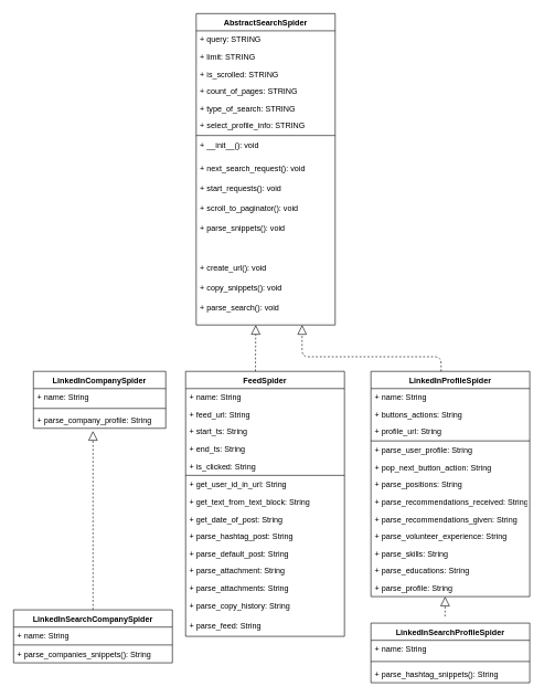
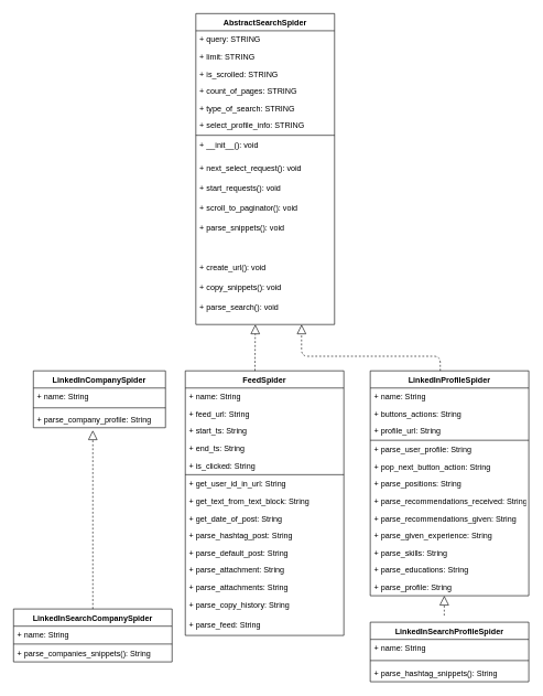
  <mxCell id="0" />
  <mxCell id="1" parent="0" />
  <mxCell id="2" value="AbstractSearchSpider" style="swimlane;fontStyle=1;align=center;verticalAlign=top;childLayout=stackLayout;horizontal=1;startSize=26;horizontalStack=0;resizeParent=1;resizeParentMax=0;resizeLast=0;collapsible=1;marginBottom=0;" vertex="1" parent="1"><mxGeometry x="296" y="20" width="210" height="470" as="geometry" /></mxCell>
  <mxCell id="3" value="+ query: STRING&#10;" style="text;strokeColor=none;fillColor=none;align=left;verticalAlign=top;spacingLeft=4;spacingRight=4;overflow=hidden;rotatable=0;points=[[0,0.5],[1,0.5]];portConstraint=eastwest;" vertex="1" parent="2"><mxGeometry y="26" width="210" height="26" as="geometry" /></mxCell>
  <mxCell id="4" value="+ limit: STRING&#10;" style="text;strokeColor=none;fillColor=none;align=left;verticalAlign=top;spacingLeft=4;spacingRight=4;overflow=hidden;rotatable=0;points=[[0,0.5],[1,0.5]];portConstraint=eastwest;" vertex="1" parent="2"><mxGeometry y="52" width="210" height="26" as="geometry" /></mxCell>
  <mxCell id="5" value="+ is_scrolled: STRING&#10;" style="text;strokeColor=none;fillColor=none;align=left;verticalAlign=top;spacingLeft=4;spacingRight=4;overflow=hidden;rotatable=0;points=[[0,0.5],[1,0.5]];portConstraint=eastwest;" vertex="1" parent="2"><mxGeometry y="78" width="210" height="26" as="geometry" /></mxCell>
  <mxCell id="6" value="+ count_of_pages: STRING&#10;" style="text;strokeColor=none;fillColor=none;align=left;verticalAlign=top;spacingLeft=4;spacingRight=4;overflow=hidden;rotatable=0;points=[[0,0.5],[1,0.5]];portConstraint=eastwest;" vertex="1" parent="2"><mxGeometry y="104" width="210" height="26" as="geometry" /></mxCell>
  <mxCell id="7" value="+ type_of_search: STRING&#10;" style="text;strokeColor=none;fillColor=none;align=left;verticalAlign=top;spacingLeft=4;spacingRight=4;overflow=hidden;rotatable=0;points=[[0,0.5],[1,0.5]];portConstraint=eastwest;" vertex="1" parent="2"><mxGeometry y="130" width="210" height="26" as="geometry" /></mxCell>
  <mxCell id="8" value="+ select_profile_info: STRING&#10;" style="text;strokeColor=none;fillColor=none;align=left;verticalAlign=top;spacingLeft=4;spacingRight=4;overflow=hidden;rotatable=0;points=[[0,0.5],[1,0.5]];portConstraint=eastwest;" vertex="1" parent="2"><mxGeometry y="156" width="210" height="26" as="geometry" /></mxCell>
  <mxCell id="9" value="" style="line;strokeWidth=1;fillColor=none;align=left;verticalAlign=middle;spacingTop=-1;spacingLeft=3;spacingRight=3;rotatable=0;labelPosition=right;points=[];portConstraint=eastwest;" vertex="1" parent="2"><mxGeometry y="182" width="210" height="4" as="geometry" /></mxCell>
  <mxCell id="10" value="+ __init__(): void" style="text;strokeColor=none;fillColor=none;align=left;verticalAlign=top;spacingLeft=4;spacingRight=4;overflow=hidden;rotatable=0;points=[[0,0.5],[1,0.5]];portConstraint=eastwest;" vertex="1" parent="2"><mxGeometry y="186" width="210" height="284" as="geometry" /></mxCell>
- <mxCell id="11" value="+ next_search_request(): void" style="text;strokeColor=none;fillColor=none;align=left;verticalAlign=top;spacingLeft=4;spacingRight=4;overflow=hidden;rotatable=0;points=[[0,0.5],[1,0.5]];portConstraint=eastwest;" vertex="1" parent="1"><mxGeometry x="296" y="240" width="180" height="30" as="geometry" /></mxCell>
+ <mxCell id="11" value="+ next_select_request(): void" style="text;strokeColor=none;fillColor=none;align=left;verticalAlign=top;spacingLeft=4;spacingRight=4;overflow=hidden;rotatable=0;points=[[0,0.5],[1,0.5]];portConstraint=eastwest;" vertex="1" parent="1"><mxGeometry x="296" y="240" width="180" height="30" as="geometry" /></mxCell>
  <mxCell id="12" value="+ start_requests(): void" style="text;strokeColor=none;fillColor=none;align=left;verticalAlign=top;spacingLeft=4;spacingRight=4;overflow=hidden;rotatable=0;points=[[0,0.5],[1,0.5]];portConstraint=eastwest;" vertex="1" parent="1"><mxGeometry x="296" y="270" width="210" height="30" as="geometry" /></mxCell>
  <mxCell id="13" value="+ scroll_to_paginator(): void" style="text;strokeColor=none;fillColor=none;align=left;verticalAlign=top;spacingLeft=4;spacingRight=4;overflow=hidden;rotatable=0;points=[[0,0.5],[1,0.5]];portConstraint=eastwest;" vertex="1" parent="1"><mxGeometry x="296" y="300" width="210" height="30" as="geometry" /></mxCell>
  <mxCell id="14" value="+ parse_snippets(): void" style="text;strokeColor=none;fillColor=none;align=left;verticalAlign=top;spacingLeft=4;spacingRight=4;overflow=hidden;rotatable=0;points=[[0,0.5],[1,0.5]];portConstraint=eastwest;" vertex="1" parent="1"><mxGeometry x="296" y="330" width="210" height="30" as="geometry" /></mxCell>
  <mxCell id="15" value="+ create_url(): void" style="text;strokeColor=none;fillColor=none;align=left;verticalAlign=top;spacingLeft=4;spacingRight=4;overflow=hidden;rotatable=0;points=[[0,0.5],[1,0.5]];portConstraint=eastwest;" vertex="1" parent="1"><mxGeometry x="296" y="390" width="210" height="30" as="geometry" /></mxCell>
  <mxCell id="16" value="+ copy_snippets(): void" style="text;strokeColor=none;fillColor=none;align=left;verticalAlign=top;spacingLeft=4;spacingRight=4;overflow=hidden;rotatable=0;points=[[0,0.5],[1,0.5]];portConstraint=eastwest;" vertex="1" parent="1"><mxGeometry x="296" y="420" width="210" height="30" as="geometry" /></mxCell>
  <mxCell id="17" value="+ parse_search(): void" style="text;strokeColor=none;fillColor=none;align=left;verticalAlign=top;spacingLeft=4;spacingRight=4;overflow=hidden;rotatable=0;points=[[0,0.5],[1,0.5]];portConstraint=eastwest;" vertex="1" parent="1"><mxGeometry x="296" y="450" width="210" height="30" as="geometry" /></mxCell>
  <mxCell id="18" value="LinkedInCompanySpider" style="swimlane;fontStyle=1;align=center;verticalAlign=top;childLayout=stackLayout;horizontal=1;startSize=26;horizontalStack=0;resizeParent=1;resizeParentMax=0;resizeLast=0;collapsible=1;marginBottom=0;" vertex="1" parent="1"><mxGeometry x="50" y="560" width="200" height="86" as="geometry" /></mxCell>
  <mxCell id="19" value="+ name: String" style="text;strokeColor=none;fillColor=none;align=left;verticalAlign=top;spacingLeft=4;spacingRight=4;overflow=hidden;rotatable=0;points=[[0,0.5],[1,0.5]];portConstraint=eastwest;" vertex="1" parent="18"><mxGeometry y="26" width="200" height="26" as="geometry" /></mxCell>
  <mxCell id="20" value="" style="line;strokeWidth=1;fillColor=none;align=left;verticalAlign=middle;spacingTop=-1;spacingLeft=3;spacingRight=3;rotatable=0;labelPosition=right;points=[];portConstraint=eastwest;" vertex="1" parent="18"><mxGeometry y="52" width="200" height="8" as="geometry" /></mxCell>
  <mxCell id="21" value="+ parse_company_profile: String" style="text;strokeColor=none;fillColor=none;align=left;verticalAlign=top;spacingLeft=4;spacingRight=4;overflow=hidden;rotatable=0;points=[[0,0.5],[1,0.5]];portConstraint=eastwest;" vertex="1" parent="18"><mxGeometry y="60" width="200" height="26" as="geometry" /></mxCell>
  <mxCell id="22" value="FeedSpider" style="swimlane;fontStyle=1;align=center;verticalAlign=top;childLayout=stackLayout;horizontal=1;startSize=26;horizontalStack=0;resizeParent=1;resizeParentMax=0;resizeLast=0;collapsible=1;marginBottom=0;" vertex="1" parent="1"><mxGeometry x="280" y="560" width="240" height="400" as="geometry" /></mxCell>
  <mxCell id="23" value="+ name: String" style="text;strokeColor=none;fillColor=none;align=left;verticalAlign=top;spacingLeft=4;spacingRight=4;overflow=hidden;rotatable=0;points=[[0,0.5],[1,0.5]];portConstraint=eastwest;" vertex="1" parent="22"><mxGeometry y="26" width="240" height="26" as="geometry" /></mxCell>
  <mxCell id="24" value="+ feed_url: String" style="text;strokeColor=none;fillColor=none;align=left;verticalAlign=top;spacingLeft=4;spacingRight=4;overflow=hidden;rotatable=0;points=[[0,0.5],[1,0.5]];portConstraint=eastwest;" vertex="1" parent="22"><mxGeometry y="52" width="240" height="26" as="geometry" /></mxCell>
  <mxCell id="25" value="+ start_ts: String" style="text;strokeColor=none;fillColor=none;align=left;verticalAlign=top;spacingLeft=4;spacingRight=4;overflow=hidden;rotatable=0;points=[[0,0.5],[1,0.5]];portConstraint=eastwest;" vertex="1" parent="22"><mxGeometry y="78" width="240" height="26" as="geometry" /></mxCell>
  <mxCell id="26" value="+ end_ts: String" style="text;strokeColor=none;fillColor=none;align=left;verticalAlign=top;spacingLeft=4;spacingRight=4;overflow=hidden;rotatable=0;points=[[0,0.5],[1,0.5]];portConstraint=eastwest;" vertex="1" parent="22"><mxGeometry y="104" width="240" height="26" as="geometry" /></mxCell>
  <mxCell id="27" value="+ is_clicked: String" style="text;strokeColor=none;fillColor=none;align=left;verticalAlign=top;spacingLeft=4;spacingRight=4;overflow=hidden;rotatable=0;points=[[0,0.5],[1,0.5]];portConstraint=eastwest;" vertex="1" parent="22"><mxGeometry y="130" width="240" height="26" as="geometry" /></mxCell>
  <mxCell id="28" value="" style="line;strokeWidth=1;fillColor=none;align=left;verticalAlign=middle;spacingTop=-1;spacingLeft=3;spacingRight=3;rotatable=0;labelPosition=right;points=[];portConstraint=eastwest;" vertex="1" parent="22"><mxGeometry y="156" width="240" height="2" as="geometry" /></mxCell>
  <mxCell id="29" value="+ get_user_id_in_url: String" style="text;strokeColor=none;fillColor=none;align=left;verticalAlign=top;spacingLeft=4;spacingRight=4;overflow=hidden;rotatable=0;points=[[0,0.5],[1,0.5]];portConstraint=eastwest;" vertex="1" parent="22"><mxGeometry y="158" width="240" height="26" as="geometry" /></mxCell>
  <mxCell id="30" value="+ get_text_from_text_block: String" style="text;strokeColor=none;fillColor=none;align=left;verticalAlign=top;spacingLeft=4;spacingRight=4;overflow=hidden;rotatable=0;points=[[0,0.5],[1,0.5]];portConstraint=eastwest;" vertex="1" parent="22"><mxGeometry y="184" width="240" height="26" as="geometry" /></mxCell>
  <mxCell id="31" value="+ get_date_of_post: String" style="text;strokeColor=none;fillColor=none;align=left;verticalAlign=top;spacingLeft=4;spacingRight=4;overflow=hidden;rotatable=0;points=[[0,0.5],[1,0.5]];portConstraint=eastwest;" vertex="1" parent="22"><mxGeometry y="210" width="240" height="26" as="geometry" /></mxCell>
  <mxCell id="32" value="+ parse_hashtag_post: String" style="text;strokeColor=none;fillColor=none;align=left;verticalAlign=top;spacingLeft=4;spacingRight=4;overflow=hidden;rotatable=0;points=[[0,0.5],[1,0.5]];portConstraint=eastwest;" vertex="1" parent="22"><mxGeometry y="236" width="240" height="26" as="geometry" /></mxCell>
  <mxCell id="33" value="+ parse_default_post: String" style="text;strokeColor=none;fillColor=none;align=left;verticalAlign=top;spacingLeft=4;spacingRight=4;overflow=hidden;rotatable=0;points=[[0,0.5],[1,0.5]];portConstraint=eastwest;" vertex="1" parent="22"><mxGeometry y="262" width="240" height="26" as="geometry" /></mxCell>
  <mxCell id="34" value="+ parse_attachment: String" style="text;strokeColor=none;fillColor=none;align=left;verticalAlign=top;spacingLeft=4;spacingRight=4;overflow=hidden;rotatable=0;points=[[0,0.5],[1,0.5]];portConstraint=eastwest;" vertex="1" parent="22"><mxGeometry y="288" width="240" height="26" as="geometry" /></mxCell>
  <mxCell id="35" value="+ parse_attachments: String" style="text;strokeColor=none;fillColor=none;align=left;verticalAlign=top;spacingLeft=4;spacingRight=4;overflow=hidden;rotatable=0;points=[[0,0.5],[1,0.5]];portConstraint=eastwest;" vertex="1" parent="22"><mxGeometry y="314" width="240" height="26" as="geometry" /></mxCell>
  <mxCell id="36" value="+ parse_copy_history: String" style="text;strokeColor=none;fillColor=none;align=left;verticalAlign=top;spacingLeft=4;spacingRight=4;overflow=hidden;rotatable=0;points=[[0,0.5],[1,0.5]];portConstraint=eastwest;" vertex="1" parent="22"><mxGeometry y="340" width="240" height="30" as="geometry" /></mxCell>
  <mxCell id="37" value="+ parse_feed: String" style="text;strokeColor=none;fillColor=none;align=left;verticalAlign=top;spacingLeft=4;spacingRight=4;overflow=hidden;rotatable=0;points=[[0,0.5],[1,0.5]];portConstraint=eastwest;" vertex="1" parent="22"><mxGeometry y="370" width="240" height="30" as="geometry" /></mxCell>
  <mxCell id="38" value="LinkedInProfileSpider" style="swimlane;fontStyle=1;align=center;verticalAlign=top;childLayout=stackLayout;horizontal=1;startSize=26;horizontalStack=0;resizeParent=1;resizeParentMax=0;resizeLast=0;collapsible=1;marginBottom=0;" vertex="1" parent="1"><mxGeometry x="560" y="560" width="240" height="340" as="geometry" /></mxCell>
  <mxCell id="39" value="+ name: String" style="text;strokeColor=none;fillColor=none;align=left;verticalAlign=top;spacingLeft=4;spacingRight=4;overflow=hidden;rotatable=0;points=[[0,0.5],[1,0.5]];portConstraint=eastwest;" vertex="1" parent="38"><mxGeometry y="26" width="240" height="26" as="geometry" /></mxCell>
  <mxCell id="40" value="+ buttons_actions: String" style="text;strokeColor=none;fillColor=none;align=left;verticalAlign=top;spacingLeft=4;spacingRight=4;overflow=hidden;rotatable=0;points=[[0,0.5],[1,0.5]];portConstraint=eastwest;" vertex="1" parent="38"><mxGeometry y="52" width="240" height="26" as="geometry" /></mxCell>
  <mxCell id="41" value="+ profile_url: String" style="text;strokeColor=none;fillColor=none;align=left;verticalAlign=top;spacingLeft=4;spacingRight=4;overflow=hidden;rotatable=0;points=[[0,0.5],[1,0.5]];portConstraint=eastwest;" vertex="1" parent="38"><mxGeometry y="78" width="240" height="26" as="geometry" /></mxCell>
  <mxCell id="42" value="" style="line;strokeWidth=1;fillColor=none;align=left;verticalAlign=middle;spacingTop=-1;spacingLeft=3;spacingRight=3;rotatable=0;labelPosition=right;points=[];portConstraint=eastwest;" vertex="1" parent="38"><mxGeometry y="104" width="240" height="2" as="geometry" /></mxCell>
  <mxCell id="43" value="+ parse_user_profile: String" style="text;strokeColor=none;fillColor=none;align=left;verticalAlign=top;spacingLeft=4;spacingRight=4;overflow=hidden;rotatable=0;points=[[0,0.5],[1,0.5]];portConstraint=eastwest;" vertex="1" parent="38"><mxGeometry y="106" width="240" height="26" as="geometry" /></mxCell>
  <mxCell id="44" value="+ pop_next_button_action: String" style="text;strokeColor=none;fillColor=none;align=left;verticalAlign=top;spacingLeft=4;spacingRight=4;overflow=hidden;rotatable=0;points=[[0,0.5],[1,0.5]];portConstraint=eastwest;" vertex="1" parent="38"><mxGeometry y="132" width="240" height="26" as="geometry" /></mxCell>
  <mxCell id="45" value="+ parse_positions: String" style="text;strokeColor=none;fillColor=none;align=left;verticalAlign=top;spacingLeft=4;spacingRight=4;overflow=hidden;rotatable=0;points=[[0,0.5],[1,0.5]];portConstraint=eastwest;" vertex="1" parent="38"><mxGeometry y="158" width="240" height="26" as="geometry" /></mxCell>
  <mxCell id="46" value="+ parse_recommendations_received: String" style="text;strokeColor=none;fillColor=none;align=left;verticalAlign=top;spacingLeft=4;spacingRight=4;overflow=hidden;rotatable=0;points=[[0,0.5],[1,0.5]];portConstraint=eastwest;" vertex="1" parent="38"><mxGeometry y="184" width="240" height="26" as="geometry" /></mxCell>
  <mxCell id="47" value="+ parse_recommendations_given: String" style="text;strokeColor=none;fillColor=none;align=left;verticalAlign=top;spacingLeft=4;spacingRight=4;overflow=hidden;rotatable=0;points=[[0,0.5],[1,0.5]];portConstraint=eastwest;" vertex="1" parent="38"><mxGeometry y="210" width="240" height="26" as="geometry" /></mxCell>
- <mxCell id="48" value="+ parse_volunteer_experience: String" style="text;strokeColor=none;fillColor=none;align=left;verticalAlign=top;spacingLeft=4;spacingRight=4;overflow=hidden;rotatable=0;points=[[0,0.5],[1,0.5]];portConstraint=eastwest;" vertex="1" parent="38"><mxGeometry y="236" width="240" height="26" as="geometry" /></mxCell>
+ <mxCell id="48" value="+ parse_given_experience: String" style="text;strokeColor=none;fillColor=none;align=left;verticalAlign=top;spacingLeft=4;spacingRight=4;overflow=hidden;rotatable=0;points=[[0,0.5],[1,0.5]];portConstraint=eastwest;" vertex="1" parent="38"><mxGeometry y="236" width="240" height="26" as="geometry" /></mxCell>
  <mxCell id="49" value="+ parse_skills: String" style="text;strokeColor=none;fillColor=none;align=left;verticalAlign=top;spacingLeft=4;spacingRight=4;overflow=hidden;rotatable=0;points=[[0,0.5],[1,0.5]];portConstraint=eastwest;" vertex="1" parent="38"><mxGeometry y="262" width="240" height="26" as="geometry" /></mxCell>
  <mxCell id="50" value="+ parse_educations: String" style="text;strokeColor=none;fillColor=none;align=left;verticalAlign=top;spacingLeft=4;spacingRight=4;overflow=hidden;rotatable=0;points=[[0,0.5],[1,0.5]];portConstraint=eastwest;" vertex="1" parent="38"><mxGeometry y="288" width="240" height="26" as="geometry" /></mxCell>
  <mxCell id="51" value="+ parse_profile: String" style="text;strokeColor=none;fillColor=none;align=left;verticalAlign=top;spacingLeft=4;spacingRight=4;overflow=hidden;rotatable=0;points=[[0,0.5],[1,0.5]];portConstraint=eastwest;" vertex="1" parent="38"><mxGeometry y="314" width="240" height="26" as="geometry" /></mxCell>
  <mxCell id="52" value="LinkedInSearchCompanySpider" style="swimlane;fontStyle=1;align=center;verticalAlign=top;childLayout=stackLayout;horizontal=1;startSize=26;horizontalStack=0;resizeParent=1;resizeParentMax=0;resizeLast=0;collapsible=1;marginBottom=0;" vertex="1" parent="1"><mxGeometry x="20" y="920" width="240" height="80" as="geometry" /></mxCell>
  <mxCell id="53" value="+ name: String" style="text;strokeColor=none;fillColor=none;align=left;verticalAlign=top;spacingLeft=4;spacingRight=4;overflow=hidden;rotatable=0;points=[[0,0.5],[1,0.5]];portConstraint=eastwest;" vertex="1" parent="52"><mxGeometry y="26" width="240" height="26" as="geometry" /></mxCell>
  <mxCell id="54" value="" style="line;strokeWidth=1;fillColor=none;align=left;verticalAlign=middle;spacingTop=-1;spacingLeft=3;spacingRight=3;rotatable=0;labelPosition=right;points=[];portConstraint=eastwest;" vertex="1" parent="52"><mxGeometry y="52" width="240" height="2" as="geometry" /></mxCell>
  <mxCell id="55" value="+ parse_companies_snippets(): String" style="text;strokeColor=none;fillColor=none;align=left;verticalAlign=top;spacingLeft=4;spacingRight=4;overflow=hidden;rotatable=0;points=[[0,0.5],[1,0.5]];portConstraint=eastwest;" vertex="1" parent="52"><mxGeometry y="54" width="240" height="26" as="geometry" /></mxCell>
  <mxCell id="56" value="LinkedInSearchProfileSpider" style="swimlane;fontStyle=1;align=center;verticalAlign=top;childLayout=stackLayout;horizontal=1;startSize=26;horizontalStack=0;resizeParent=1;resizeParentMax=0;resizeLast=0;collapsible=1;marginBottom=0;" vertex="1" parent="1"><mxGeometry x="560" y="940" width="240" height="90" as="geometry" /></mxCell>
  <mxCell id="57" value="+ name: String" style="text;strokeColor=none;fillColor=none;align=left;verticalAlign=top;spacingLeft=4;spacingRight=4;overflow=hidden;rotatable=0;points=[[0,0.5],[1,0.5]];portConstraint=eastwest;" vertex="1" parent="56"><mxGeometry y="26" width="240" height="26" as="geometry" /></mxCell>
  <mxCell id="58" value="" style="line;strokeWidth=1;fillColor=none;align=left;verticalAlign=middle;spacingTop=-1;spacingLeft=3;spacingRight=3;rotatable=0;labelPosition=right;points=[];portConstraint=eastwest;" vertex="1" parent="56"><mxGeometry y="52" width="240" height="12" as="geometry" /></mxCell>
  <mxCell id="59" value="+ parse_hashtag_snippets(): String" style="text;strokeColor=none;fillColor=none;align=left;verticalAlign=top;spacingLeft=4;spacingRight=4;overflow=hidden;rotatable=0;points=[[0,0.5],[1,0.5]];portConstraint=eastwest;" vertex="1" parent="56"><mxGeometry y="64" width="240" height="26" as="geometry" /></mxCell>
  <mxCell id="60" value="" style="endArrow=block;dashed=1;endFill=0;endSize=12;html=1;exitX=0.5;exitY=0;exitDx=0;exitDy=0;" edge="1" parent="1" source="52"><mxGeometry width="160" relative="1" as="geometry"><mxPoint x="330" y="790" as="sourcePoint" /><mxPoint x="140" y="650" as="targetPoint" /></mxGeometry></mxCell>
  <mxCell id="61" value="" style="endArrow=block;dashed=1;endFill=0;endSize=12;html=1;exitX=0.5;exitY=0;exitDx=0;exitDy=0;" edge="1" parent="1"><mxGeometry width="160" relative="1" as="geometry"><mxPoint x="385.5" y="560" as="sourcePoint" /><mxPoint x="386" y="490" as="targetPoint" /></mxGeometry></mxCell>
  <mxCell id="62" value="" style="endArrow=block;dashed=1;endFill=0;endSize=12;html=1;entryX=0.762;entryY=1;entryDx=0;entryDy=0;entryPerimeter=0;" edge="1" parent="1"><mxGeometry width="160" relative="1" as="geometry"><mxPoint x="666" y="560" as="sourcePoint" /><mxPoint x="456.02" y="490" as="targetPoint" /><Array as="points"><mxPoint x="666" y="537.99" /><mxPoint x="456" y="538" /></Array></mxGeometry></mxCell>
  <mxCell id="63" value="" style="endArrow=block;dashed=1;endFill=0;endSize=12;html=1;entryX=0.467;entryY=1;entryDx=0;entryDy=0;entryPerimeter=0;" edge="1" parent="1" target="51"><mxGeometry width="160" relative="1" as="geometry"><mxPoint x="672" y="930" as="sourcePoint" /><mxPoint x="679.04" y="933.99" as="targetPoint" /></mxGeometry></mxCell>
